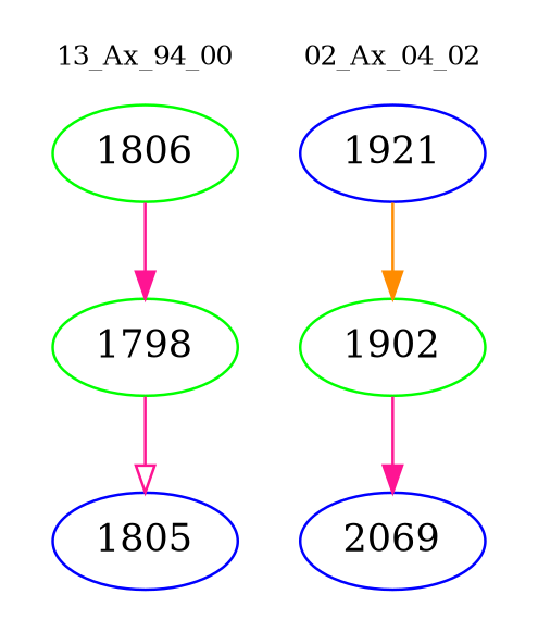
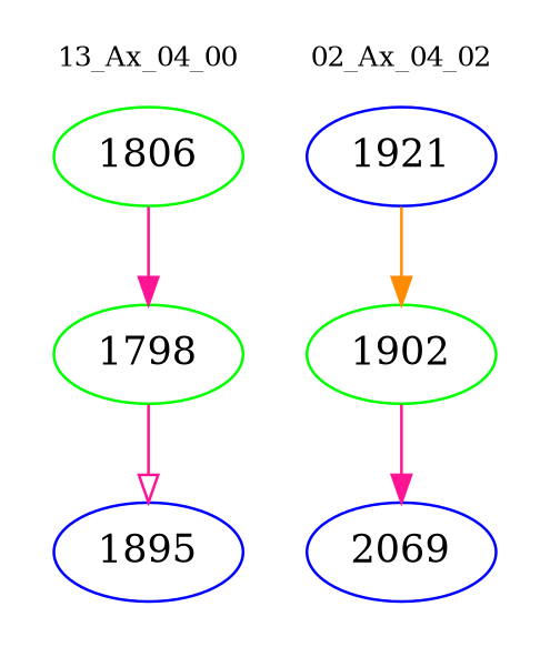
  digraph {
    node [color=green]
    edge [arrowhead=normal color=deeppink]
    n1 [label=1806]
    n2 [label=1798]
-   n3 [color=blue label=1805]
+   n3 [color=blue label=1895]
    n4 [color=blue label=1921]
    n5 [label=1902]
    n6 [color=blue label=2069]
    subgraph cluster_1 {
      color=white
      fontsize=10
-     label="13_Ax_94_00"
+     label="13_Ax_04_00"
      n1
      n2
      n3
    }
    subgraph cluster_2 {
      color=white
      fontsize=10
      label="02_Ax_04_02"
      n4
      n5
      n6
    }
    n1 -> n2
    n2 -> n3 [arrowhead=onormal]
    n4 -> n5 [color=darkorange]
    n5 -> n6
  }
